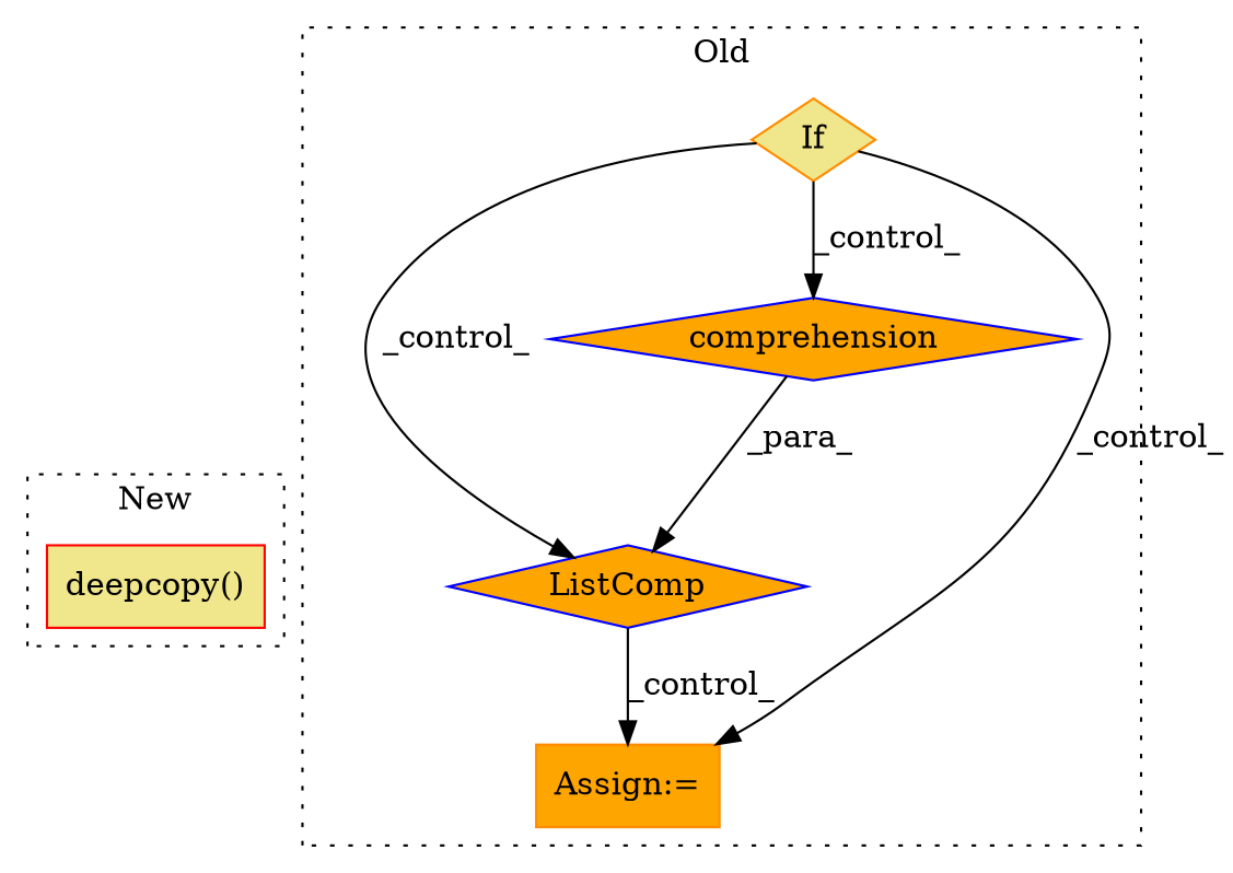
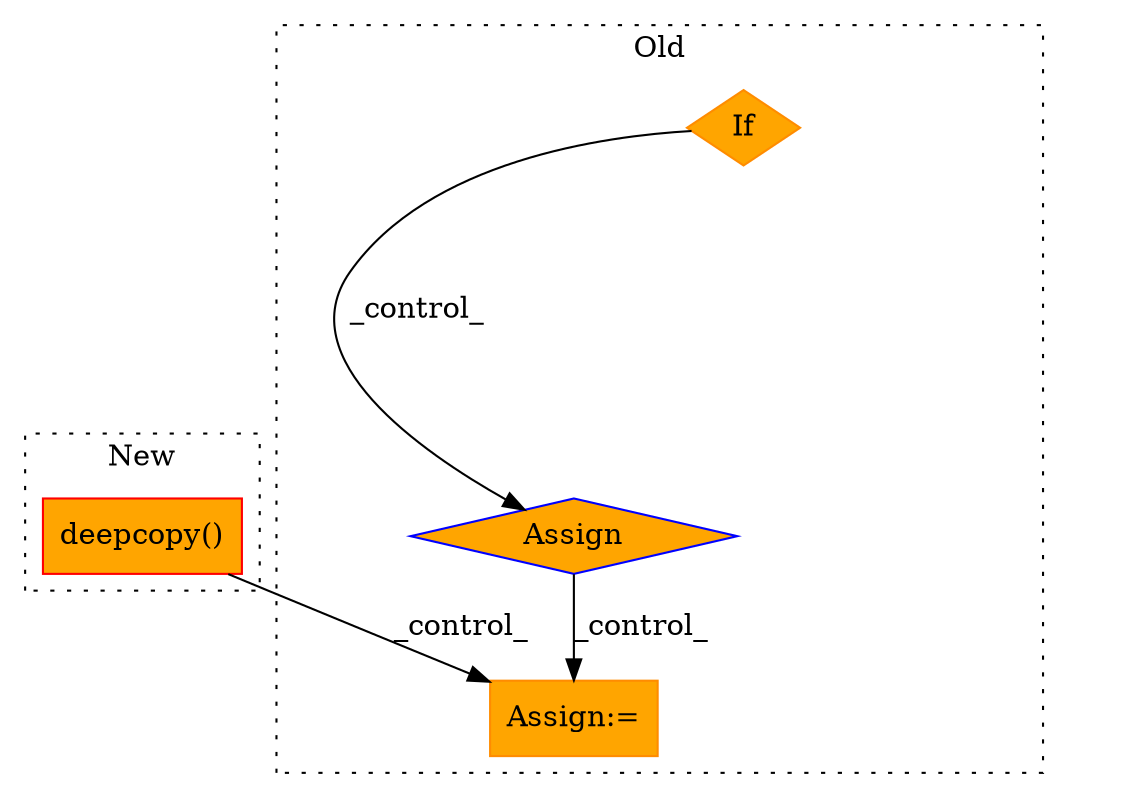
  digraph {
    node [color=blue fillcolor=orange l=3 shape=diamond style=filled]
-   n1 [a=106 l=89 label=ListComp s=2372]
-   n2 [a=45 label=comprehension s=2425]
+   n1 [a=106 l=89 label=Assign s=2372]
    n3 [a=68 color=darkorange label="Assign:=" s=2347 shape=box]
-   n4 [a=96 color=darkorange fillcolor=khaki label=If s=2305]
-   n5 [a=75 color=red fillcolor=khaki l="14,1" label="deepcopy()" s="2257,2293" shape=box]
+   n4 [a=96 color=darkorange label=If s=2305]
+   n5 [a=75 color=red l="14,1" label="deepcopy()" s="2257,2293" shape=box]
    subgraph cluster_1 {
      label=Old
      style=dotted
      n1
-     n2
      n3
      n4
    }
    subgraph cluster_2 {
      label=New
      style=dotted
      n5
    }
    n1 -> n3 [label=_control_]
-   n2 -> n1 [label=_para_]
    n4 -> n1 [label=_control_]
-   n4 -> n2 [label=_control_]
-   n4 -> n3 [label=_control_]
+   n5 -> n3 [label=_control_]
  }
